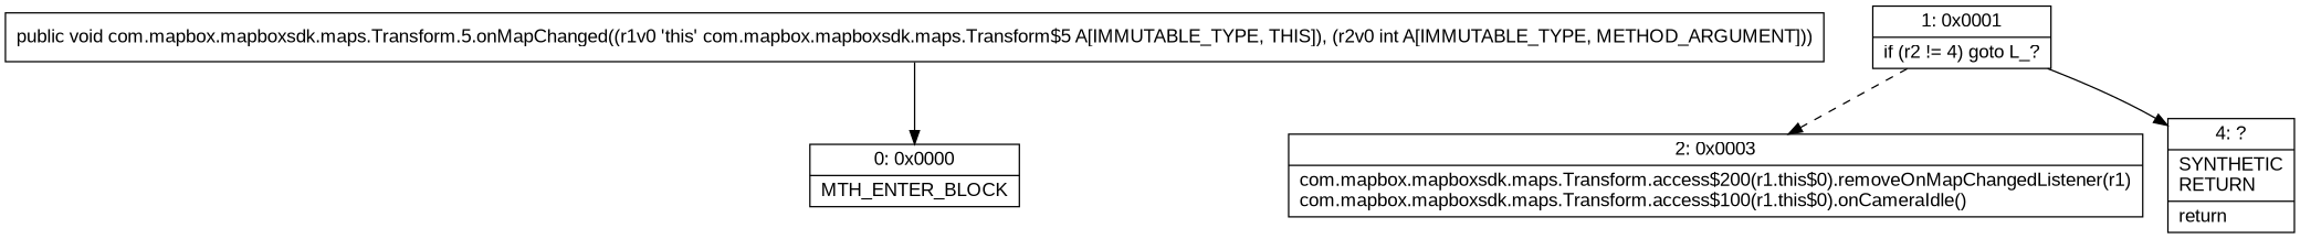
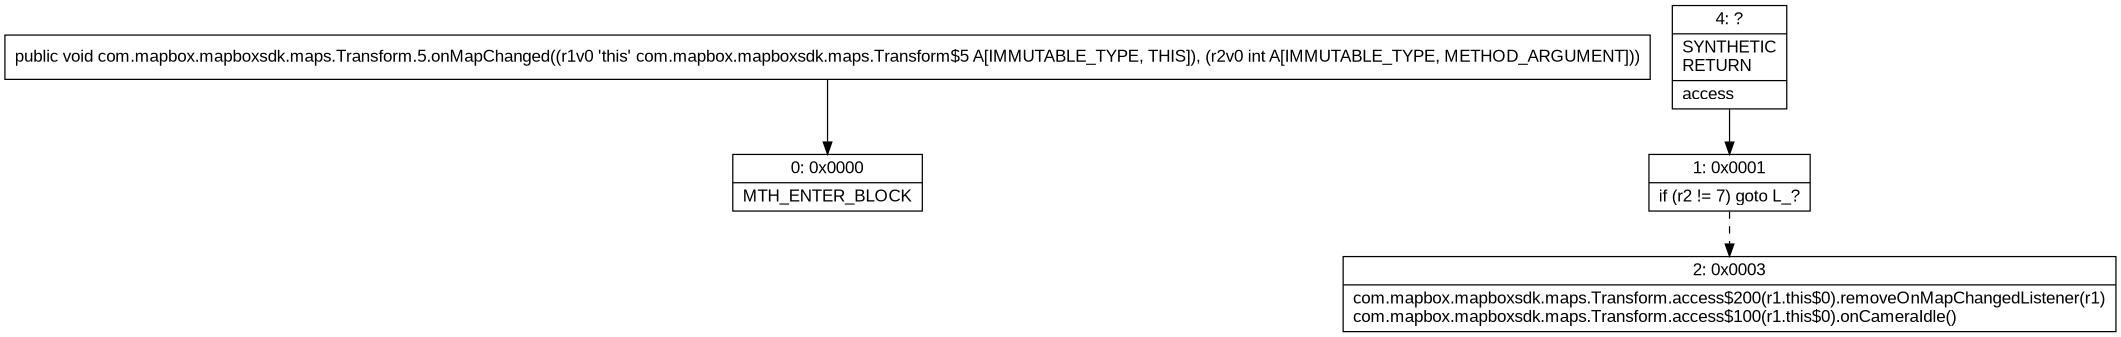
  digraph {
    fontname="Liberation Sans"
    node [fontname="Liberation Sans" shape=record]
    edge [fontname="Liberation Sans"]
    n1 [label="{0\:\ 0x0000|MTH_ENTER_BLOCK\l}"]
-   n2 [label="{1\:\ 0x0001|if (r2 != 4) goto L_?\l}"]
+   n2 [label="{1\:\ 0x0001|if (r2 != 7) goto L_?\l}"]
    n3 [label="{2\:\ 0x0003|com.mapbox.mapboxsdk.maps.Transform.access$200(r1.this$0).removeOnMapChangedListener(r1)\lcom.mapbox.mapboxsdk.maps.Transform.access$100(r1.this$0).onCameraIdle()\l}"]
-   n4 [label="{4\:\ ?|SYNTHETIC\lRETURN\l|return\l}"]
+   n4 [label="{4\:\ ?|SYNTHETIC\lRETURN\l|access\l}"]
    n5 [label="{public void com.mapbox.mapboxsdk.maps.Transform.5.onMapChanged((r1v0 'this' com.mapbox.mapboxsdk.maps.Transform$5 A[IMMUTABLE_TYPE, THIS]), (r2v0 int A[IMMUTABLE_TYPE, METHOD_ARGUMENT])) }"]
    n2 -> n3 [style=dashed]
-   n2 -> n4
+   n4 -> n2
    n5 -> n1
  }
